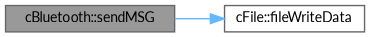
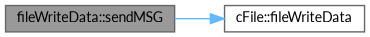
  digraph {
    rankdir=LR
    fontname=Lato
    node [fontname=Lato fontsize=10 shape=box style=filled]
-   n1 [color=gray40 fillcolor=grey60 fontcolor=black height=0.2 label="cBluetooth::sendMSG" width=0.4]
+   n1 [color=gray40 fillcolor=grey60 fontcolor=black height=0.2 label="fileWriteData::sendMSG" width=0.4]
    n2 [color=grey40 fillcolor=white height=0.2 label="cFile::fileWriteData" width=0.4]
    n1 -> n2 [color=steelblue1 fontname=Lato fontsize=10 labelfontname=Helvetica labelfontsize=10 style=solid]
  }
